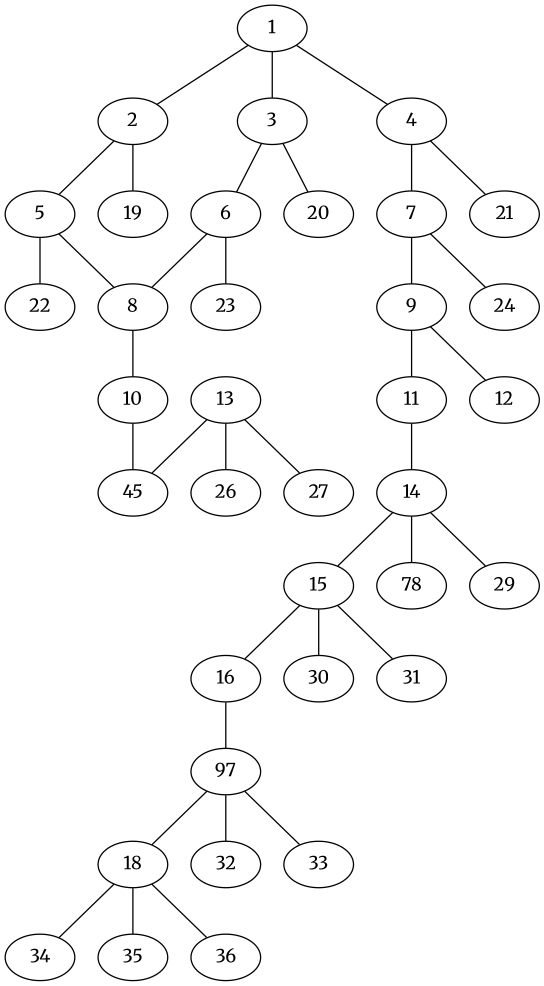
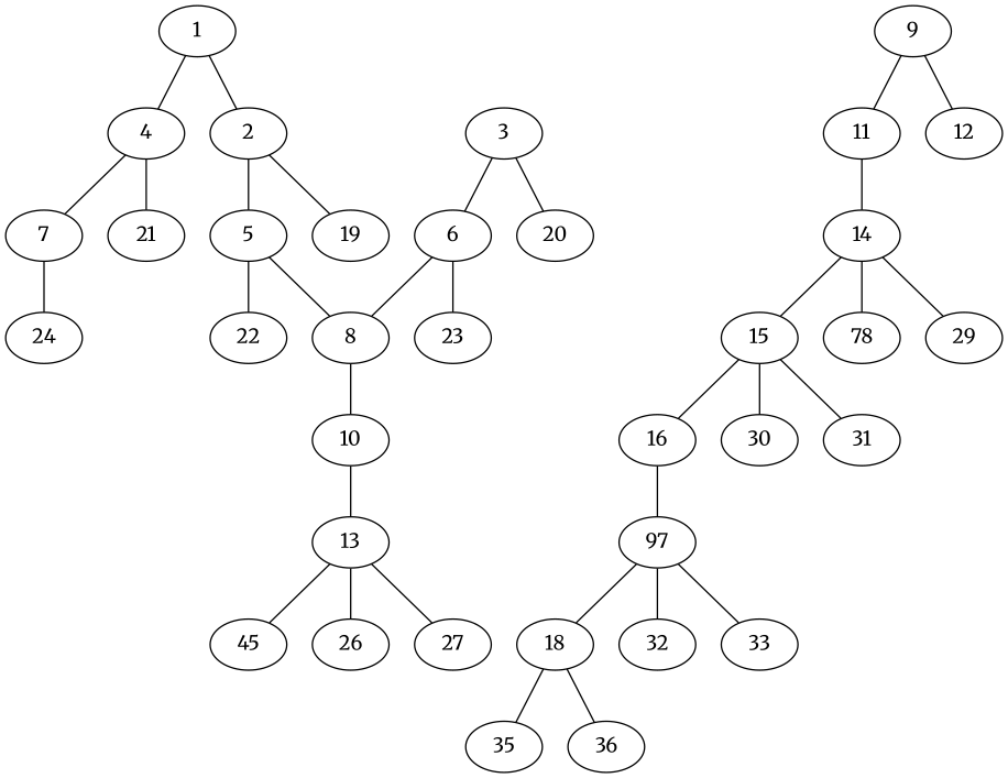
  graph {
    fontname=Merriweather
    node [chem=H fontname=Merriweather]
    edge [fontname=Merriweather valence=1]
    1 [chem=C]
    2 [chem=C]
    3 [chem=C]
    4 [chem=C]
    5 [chem=C]
    19
    6 [chem=C]
    20
    7 [chem=C]
    21
    8 [chem=C]
    22
    23
    9 [chem=C]
    24
    10 [chem=O]
    11 [chem=O]
    12 [chem=O]
    13 [chem=C]
    14 [chem=C]
    n21 [label=45]
    26
    27
    15 [chem=C]
    n25 [label=78]
    29
    16 [chem=O]
    30
    31
    n30 [chem=C label=97]
    18 [chem=C]
    32
    33
-   34
    35
    36
    1 -- 2
-   1 -- 3 [valence=2]
    1 -- 4
    2 -- 5 [valence=2]
    2 -- 19
    3 -- 6
    3 -- 20
    4 -- 7 [valence=2]
    4 -- 21
    5 -- 8
    5 -- 22
    6 -- 8 [valence=2]
    6 -- 23
-   7 -- 9
    7 -- 24
    8 -- 10
    9 -- 11
    9 -- 12 [valence=2]
-   10 -- n21
+   10 -- 13
    11 -- 14
    13 -- n21
    13 -- 26
    13 -- 27
    14 -- 15
    14 -- n25
    14 -- 29
    15 -- 16
    15 -- 30
    15 -- 31
    16 -- n30
    n30 -- 18
    n30 -- 32
    n30 -- 33
-   18 -- 34
    18 -- 35
    18 -- 36
  }
